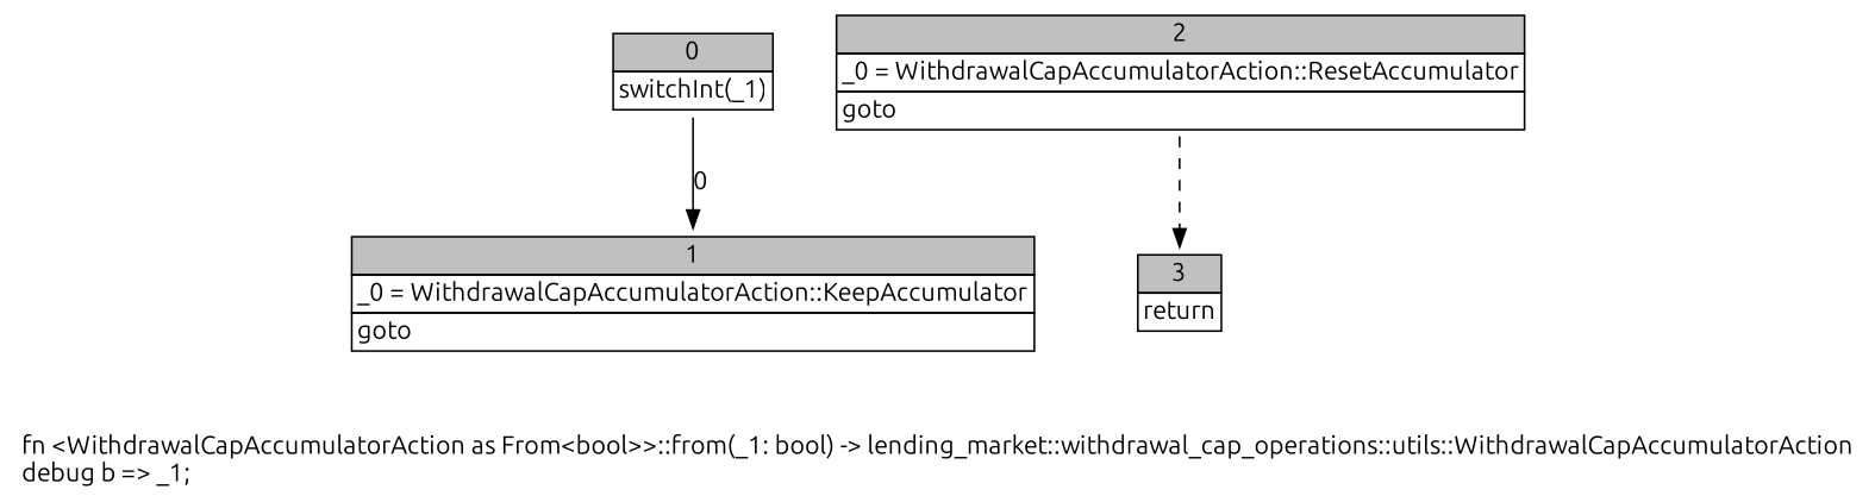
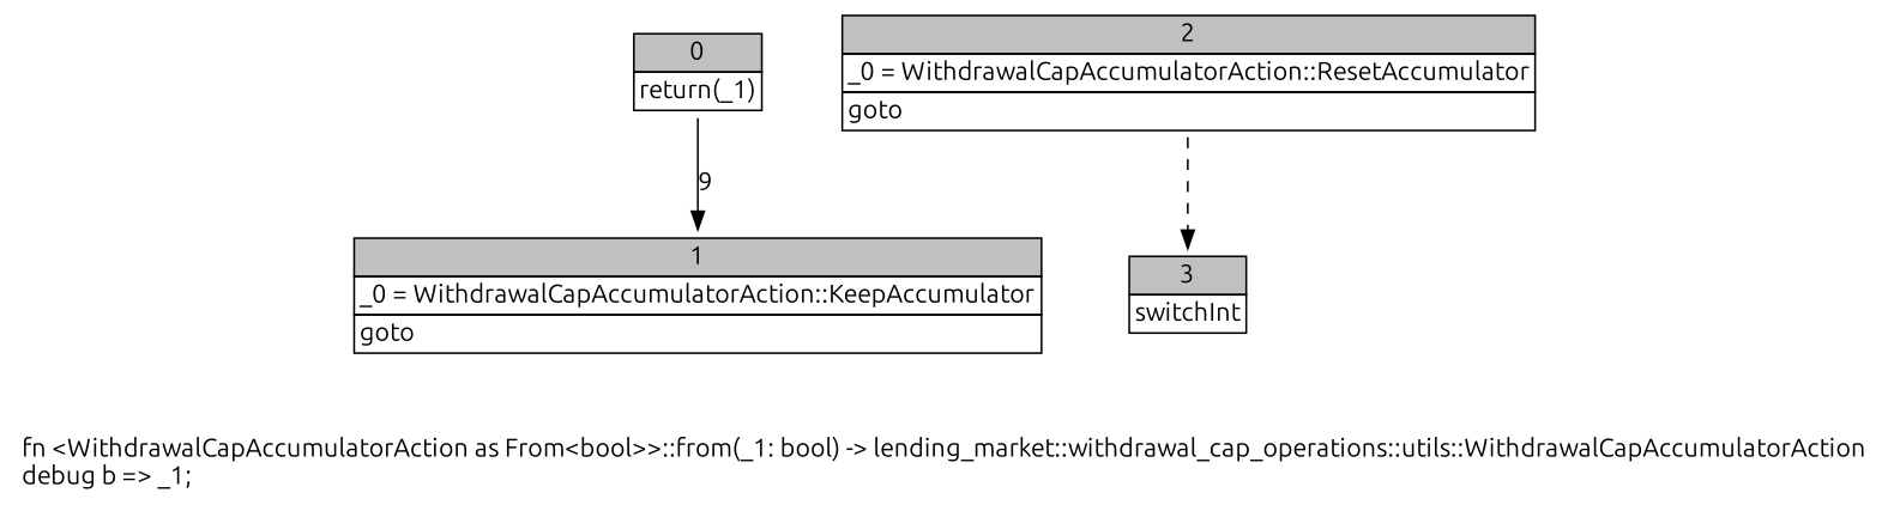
  digraph {
    fontname=Ubuntu
    label=<fn &lt;WithdrawalCapAccumulatorAction as From&lt;bool&gt;&gt;::from(_1: bool) -&gt; lending_market::withdrawal_cap_operations::utils::WithdrawalCapAccumulatorAction<br align="left"/>debug b =&gt; _1;<br align="left"/>>
    node [fontname=Ubuntu shape=none]
    edge [fontname=Ubuntu]
-   n1 [label=<<table border="0" cellborder="1" cellspacing="0"><tr><td bgcolor="gray" align="center" colspan="1">0</td></tr><tr><td align="left">switchInt(_1)</td></tr></table>>]
+   n1 [label=<<table border="0" cellborder="1" cellspacing="0"><tr><td bgcolor="gray" align="center" colspan="1">0</td></tr><tr><td align="left">return(_1)</td></tr></table>>]
    n2 [label=<<table border="0" cellborder="1" cellspacing="0"><tr><td bgcolor="gray" align="center" colspan="1">1</td></tr><tr><td align="left" balign="left">_0 = WithdrawalCapAccumulatorAction::KeepAccumulator<br/></td></tr><tr><td align="left">goto</td></tr></table>>]
    n3 [label=<<table border="0" cellborder="1" cellspacing="0"><tr><td bgcolor="gray" align="center" colspan="1">2</td></tr><tr><td align="left" balign="left">_0 = WithdrawalCapAccumulatorAction::ResetAccumulator<br/></td></tr><tr><td align="left">goto</td></tr></table>>]
-   n4 [label=<<table border="0" cellborder="1" cellspacing="0"><tr><td bgcolor="gray" align="center" colspan="1">3</td></tr><tr><td align="left">return</td></tr></table>>]
-   n1 -> n2 [label=0 style=solid]
+   n4 [label=<<table border="0" cellborder="1" cellspacing="0"><tr><td bgcolor="gray" align="center" colspan="1">3</td></tr><tr><td align="left">switchInt</td></tr></table>>]
+   n1 -> n2 [label=9 style=solid]
    n3 -> n4 [style=dashed]
  }
